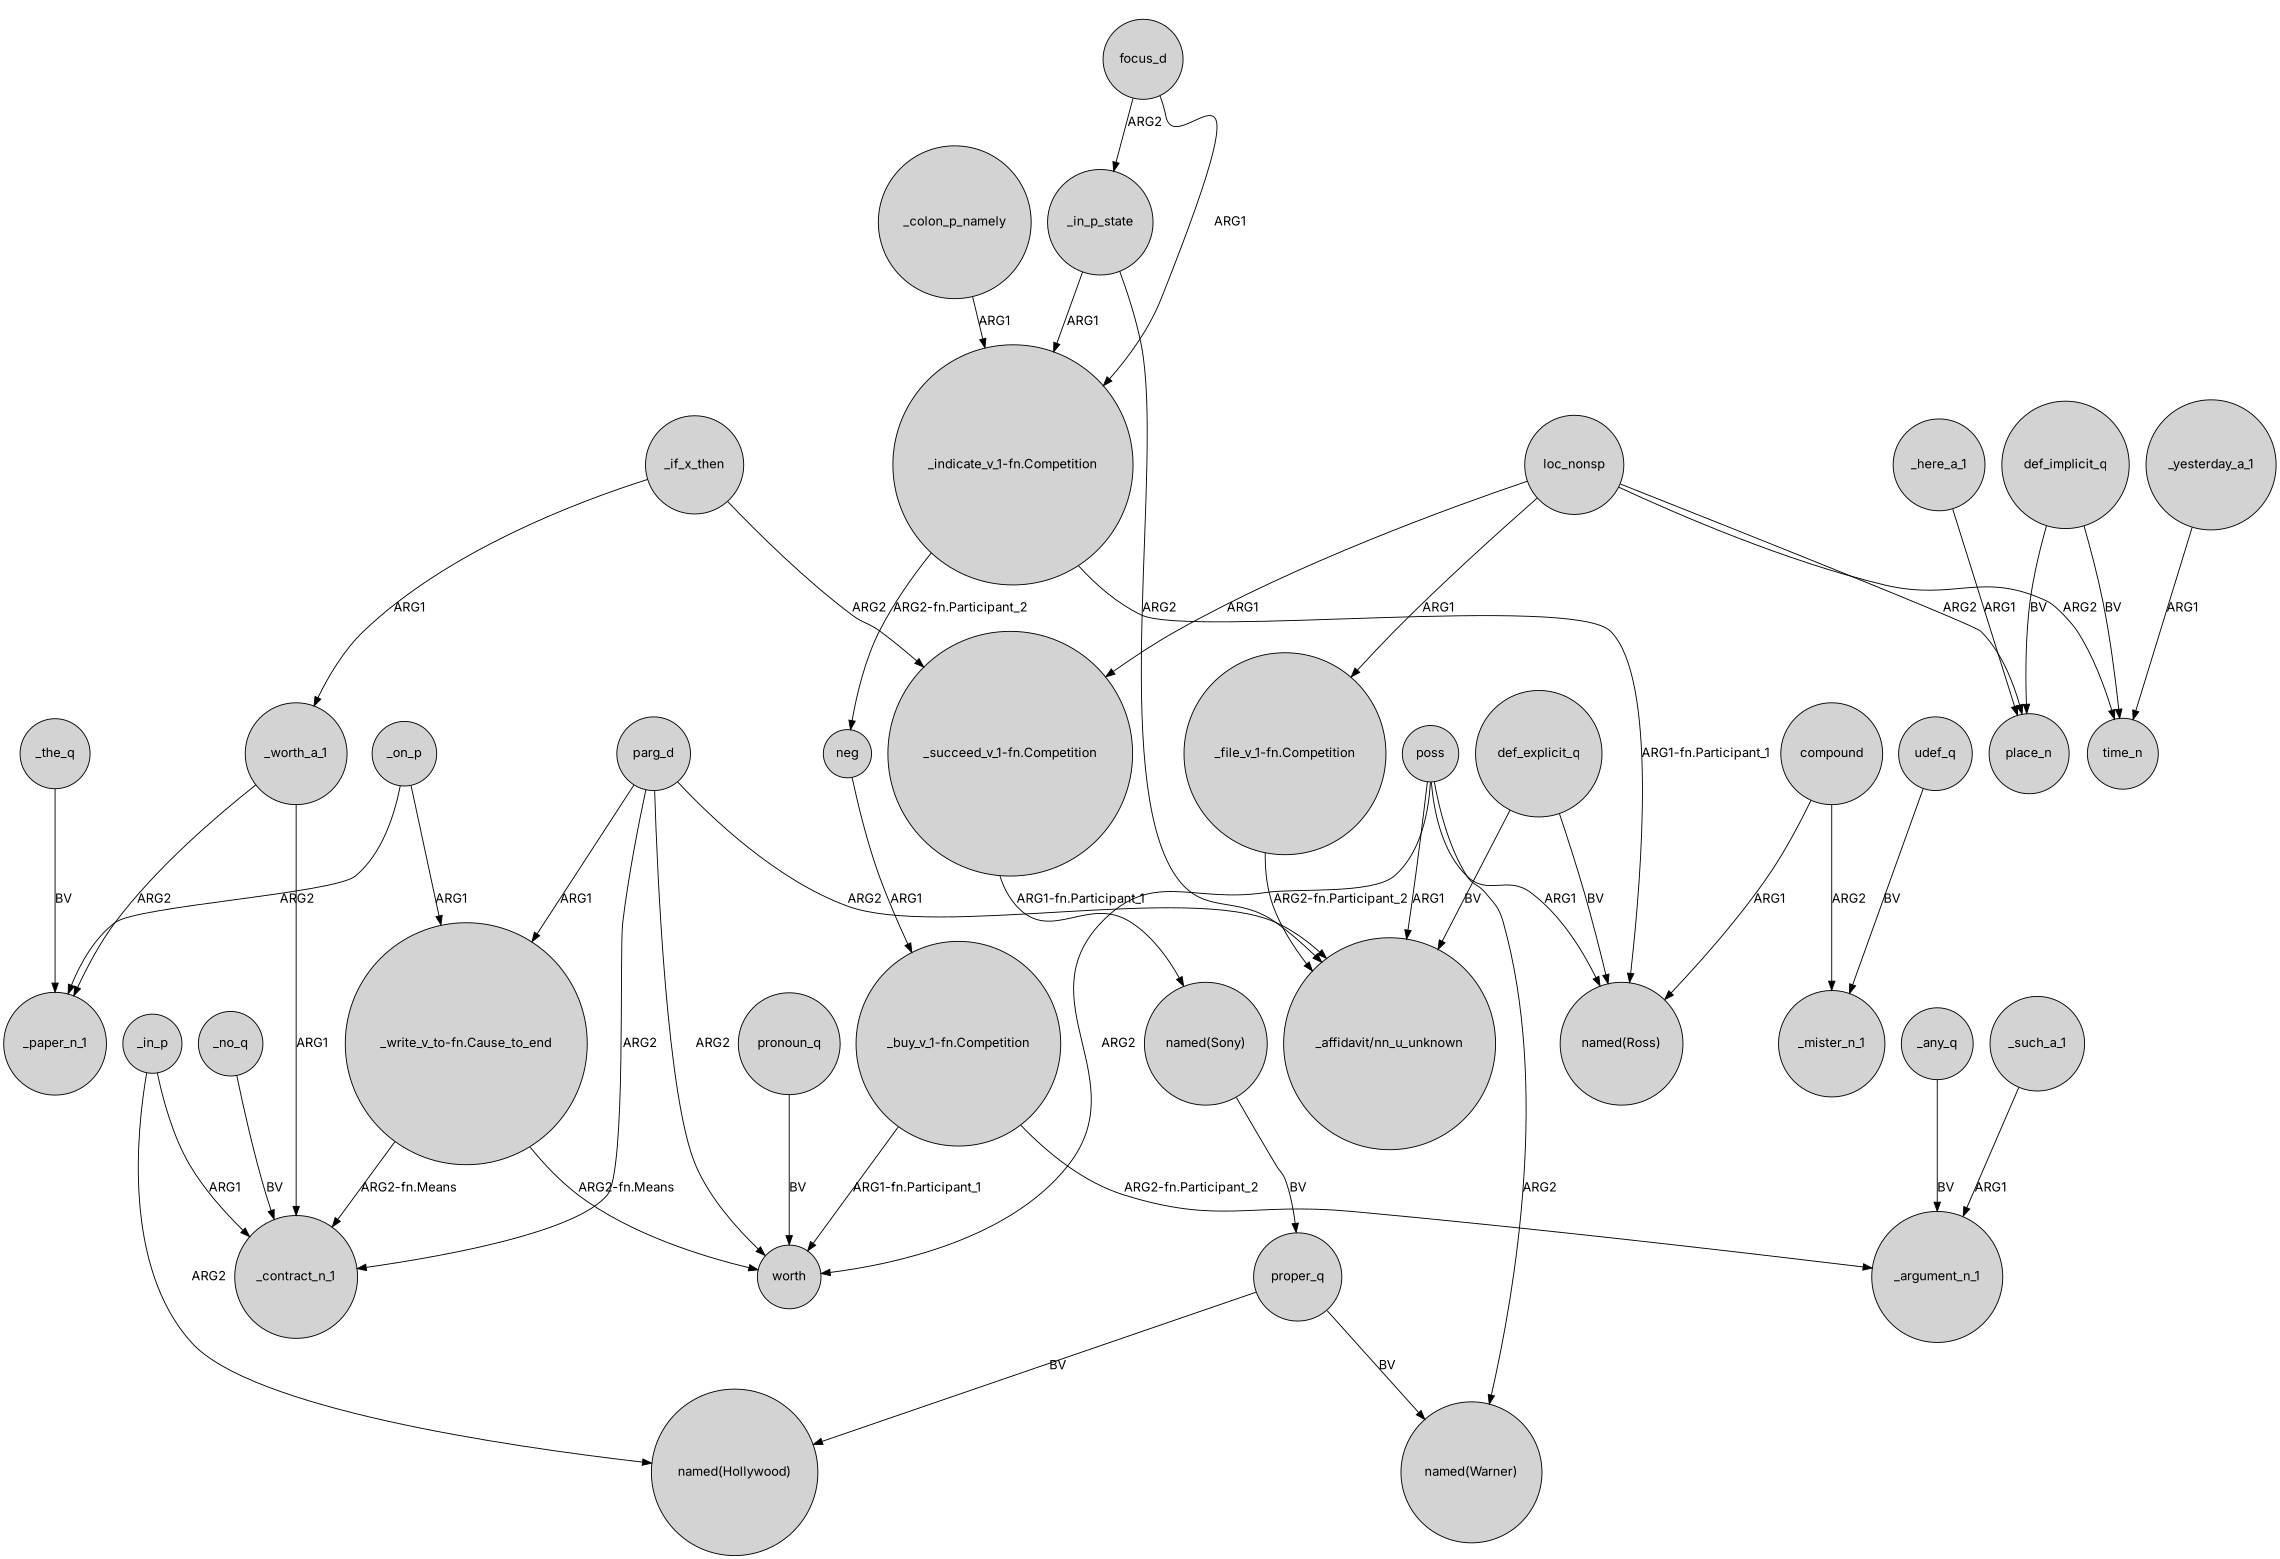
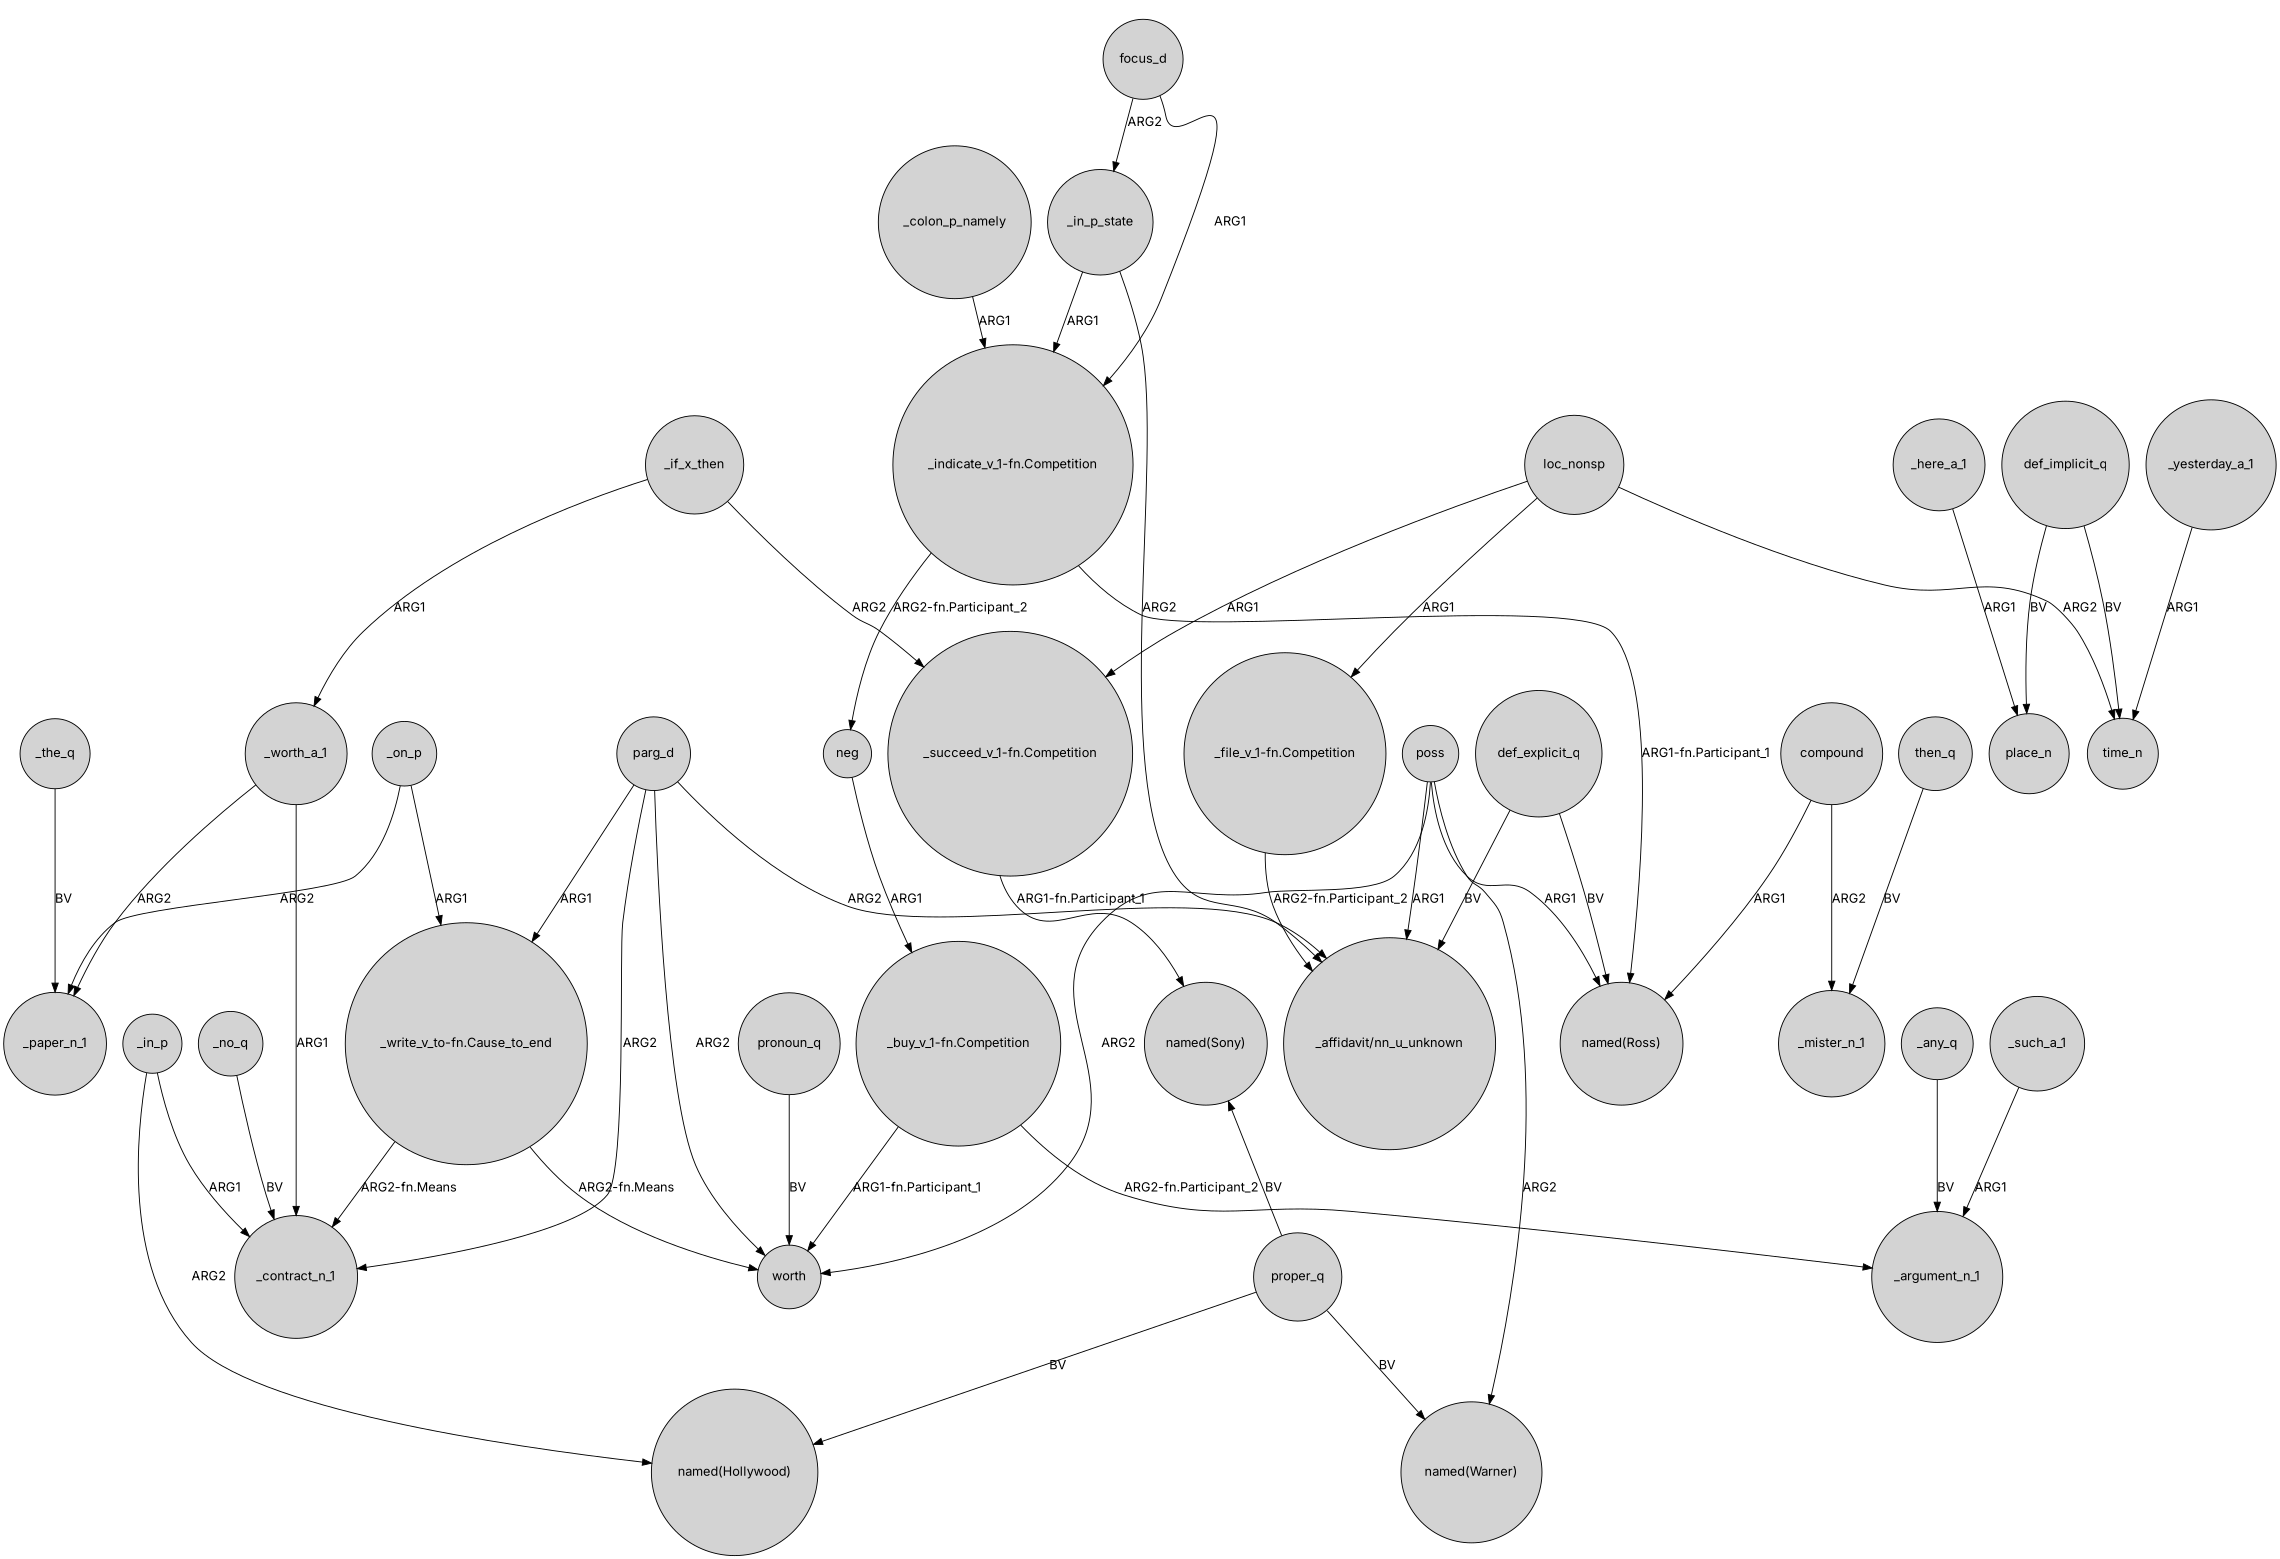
  digraph {
    fontname=Inter
    node [fontname=Inter shape=circle style=filled]
    edge [fontname=Inter]
    parg_d
    _contract_n_1
    "_affidavit/nn_u_unknown"
    "_write_v_to-fn.Cause_to_end"
    n5 [label=worth]
    "_file_v_1-fn.Competition"
    poss
    "named(Ross)"
    "named(Warner)"
    compound
    _mister_n_1
    focus_d
    _in_p_state
    "_indicate_v_1-fn.Competition"
    neg
    def_explicit_q
    loc_nonsp
    "_succeed_v_1-fn.Competition"
    place_n
    time_n
    "named(Sony)"
    proper_q
    "named(Hollywood)"
    def_implicit_q
    "_buy_v_1-fn.Competition"
    _argument_n_1
    _if_x_then
    _worth_a_1
    _paper_n_1
    _the_q
    _yesterday_a_1
    _here_a_1
-   udef_q
+   udef_q [label=then_q]
    _on_p
    pronoun_q
    _in_p
    _such_a_1
    _any_q
    _no_q
    _colon_p_namely
    parg_d -> _contract_n_1 [label=ARG2]
    parg_d -> "_affidavit/nn_u_unknown" [label=ARG2]
    parg_d -> "_write_v_to-fn.Cause_to_end" [label=ARG1]
    parg_d -> n5 [label=ARG2]
    "_write_v_to-fn.Cause_to_end" -> _contract_n_1 [label="ARG2-fn.Means"]
    "_write_v_to-fn.Cause_to_end" -> n5 [label="ARG2-fn.Means"]
    "_file_v_1-fn.Competition" -> "_affidavit/nn_u_unknown" [label="ARG2-fn.Participant_2"]
    poss -> "_affidavit/nn_u_unknown" [label=ARG1]
    poss -> n5 [label=ARG2]
    poss -> "named(Ross)" [label=ARG1]
    poss -> "named(Warner)" [label=ARG2]
    compound -> "named(Ross)" [label=ARG1]
    compound -> _mister_n_1 [label=ARG2]
    focus_d -> _in_p_state [label=ARG2]
    focus_d -> "_indicate_v_1-fn.Competition" [label=ARG1]
    _in_p_state -> "_affidavit/nn_u_unknown" [label=ARG2]
    _in_p_state -> "_indicate_v_1-fn.Competition" [label=ARG1]
    "_indicate_v_1-fn.Competition" -> "named(Ross)" [label="ARG1-fn.Participant_1"]
    "_indicate_v_1-fn.Competition" -> neg [label="ARG2-fn.Participant_2"]
    neg -> "_buy_v_1-fn.Competition" [label=ARG1]
    def_explicit_q -> "_affidavit/nn_u_unknown" [label=BV]
    def_explicit_q -> "named(Ross)" [label=BV]
    loc_nonsp -> "_file_v_1-fn.Competition" [label=ARG1]
    loc_nonsp -> "_succeed_v_1-fn.Competition" [label=ARG1]
-   loc_nonsp -> place_n [label=ARG2]
    loc_nonsp -> time_n [label=ARG2]
    "_succeed_v_1-fn.Competition" -> "named(Sony)" [label="ARG1-fn.Participant_1"]
    proper_q -> "named(Warner)" [label=BV]
-   "named(Sony)" -> proper_q [label=BV]
+   proper_q -> "named(Sony)" [label=BV]
    proper_q -> "named(Hollywood)" [label=BV]
    def_implicit_q -> place_n [label=BV]
    def_implicit_q -> time_n [label=BV]
    "_buy_v_1-fn.Competition" -> n5 [label="ARG1-fn.Participant_1"]
    "_buy_v_1-fn.Competition" -> _argument_n_1 [label="ARG2-fn.Participant_2"]
    _if_x_then -> "_succeed_v_1-fn.Competition" [label=ARG2]
    _if_x_then -> _worth_a_1 [label=ARG1]
    _worth_a_1 -> _contract_n_1 [label=ARG1]
    _worth_a_1 -> _paper_n_1 [label=ARG2]
    _the_q -> _paper_n_1 [label=BV]
    _yesterday_a_1 -> time_n [label=ARG1]
    _here_a_1 -> place_n [label=ARG1]
    udef_q -> _mister_n_1 [label=BV]
    _on_p -> "_write_v_to-fn.Cause_to_end" [label=ARG1]
    _on_p -> _paper_n_1 [label=ARG2]
    pronoun_q -> n5 [label=BV]
    _in_p -> _contract_n_1 [label=ARG1]
    _in_p -> "named(Hollywood)" [label=ARG2]
    _such_a_1 -> _argument_n_1 [label=ARG1]
    _any_q -> _argument_n_1 [label=BV]
    _no_q -> _contract_n_1 [label=BV]
    _colon_p_namely -> "_indicate_v_1-fn.Competition" [label=ARG1]
  }
